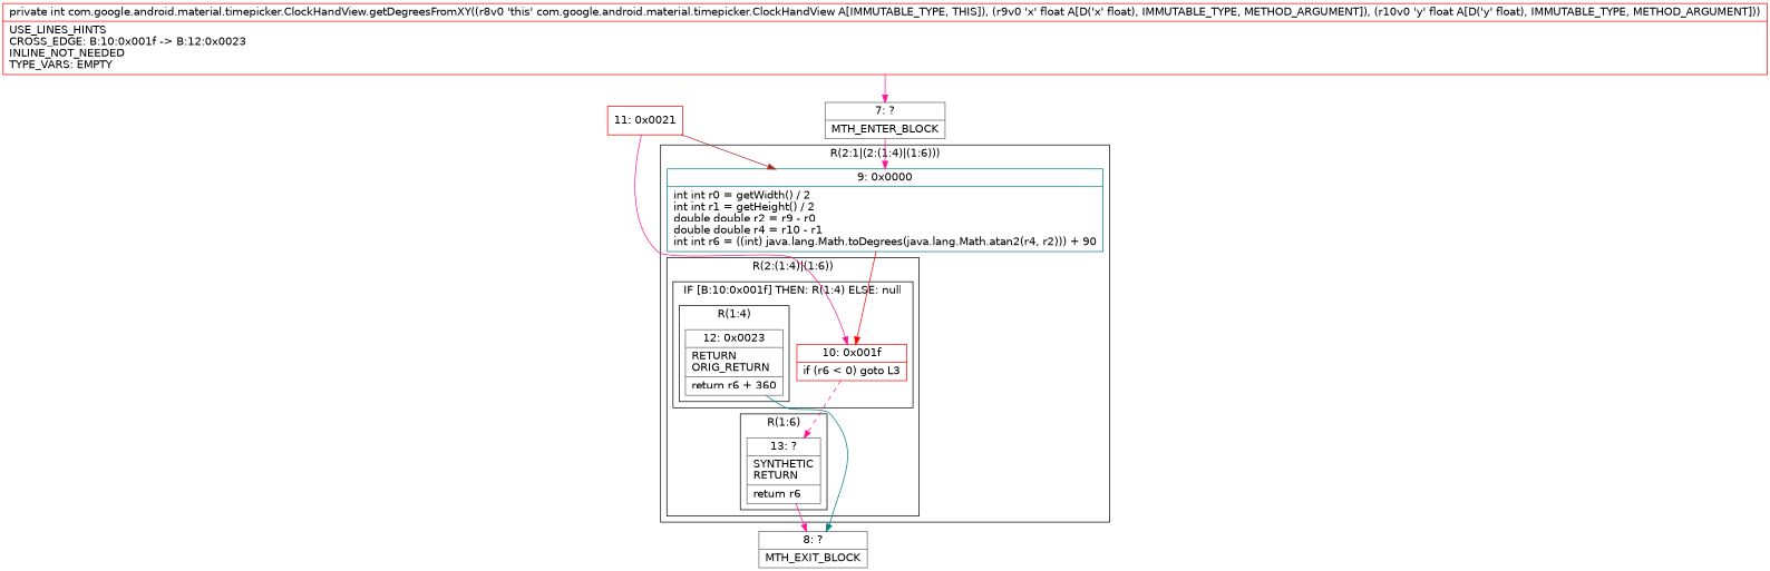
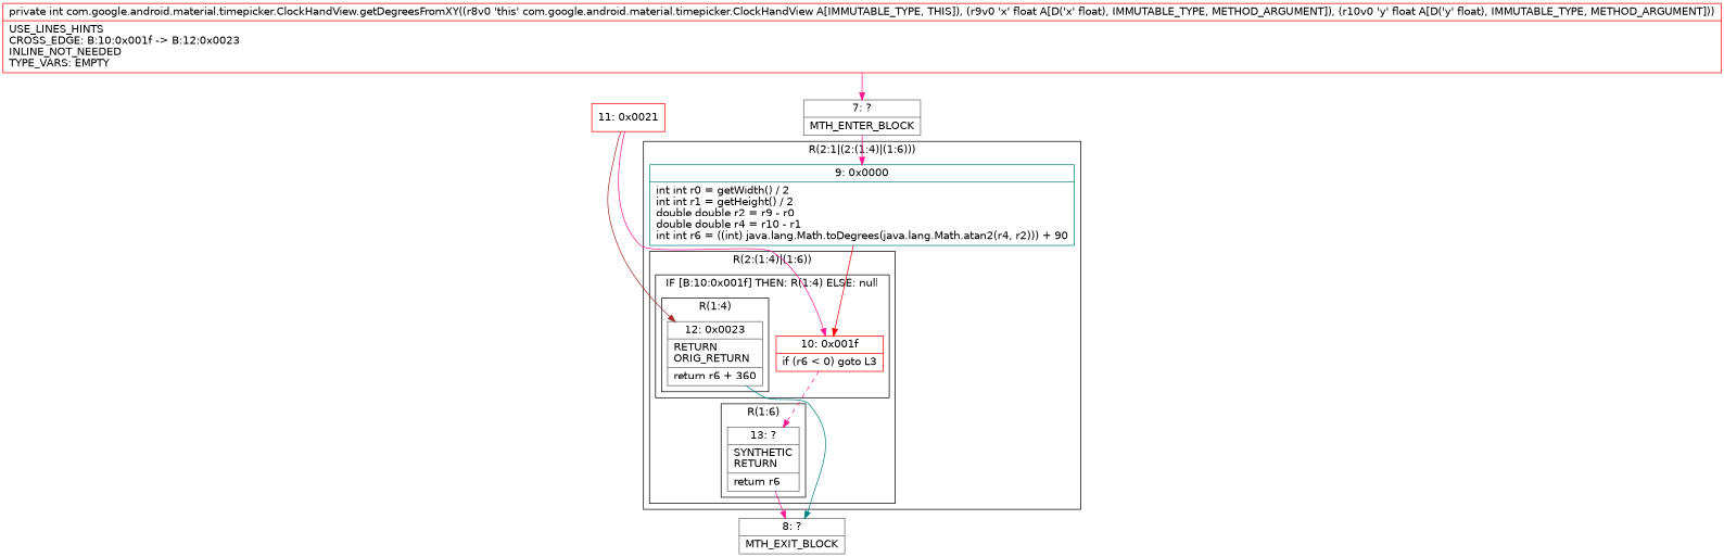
  digraph {
    fontname="DejaVu Sans"
    node [color=gray40 fontname="DejaVu Sans" shape=record]
    edge [color=deeppink fontname="DejaVu Sans"]
    n1 [label="{12\:\ 0x0023|RETURN\lORIG_RETURN\l|return r6 + 360\l}"]
    n2 [color=red label="{10\:\ 0x001f|if (r6 \< 0) goto L3\l}"]
    n3 [label="{13\:\ ?|SYNTHETIC\lRETURN\l|return r6\l}"]
    n4 [color=teal label="{9\:\ 0x0000|int int r0 = getWidth() \/ 2\lint int r1 = getHeight() \/ 2\ldouble double r2 = r9 \- r0\ldouble double r4 = r10 \- r1\lint int r6 = ((int) java.lang.Math.toDegrees(java.lang.Math.atan2(r4, r2))) + 90\l}"]
    n5 [label="{8\:\ ?|MTH_EXIT_BLOCK\l}"]
    n6 [color=red label="{11\:\ 0x0021}"]
    n7 [label="{7\:\ ?|MTH_ENTER_BLOCK\l}"]
    n8 [color=red label="{private int com.google.android.material.timepicker.ClockHandView.getDegreesFromXY((r8v0 'this' com.google.android.material.timepicker.ClockHandView A[IMMUTABLE_TYPE, THIS]), (r9v0 'x' float A[D('x' float), IMMUTABLE_TYPE, METHOD_ARGUMENT]), (r10v0 'y' float A[D('y' float), IMMUTABLE_TYPE, METHOD_ARGUMENT]))  | USE_LINES_HINTS\lCROSS_EDGE: B:10:0x001f \-\> B:12:0x0023\lINLINE_NOT_NEEDED\lTYPE_VARS: EMPTY\l}"]
    subgraph cluster_1 {
      label="R(2:1|(2:(1:4)|(1:6)))"
      n4
      subgraph cluster_2 {
        label="R(2:(1:4)|(1:6))"
        subgraph cluster_3 {
          label="IF [B:10:0x001f] THEN: R(1:4) ELSE: null"
          n2
          subgraph cluster_4 {
            label="R(1:4)"
            n1
          }
        }
        subgraph cluster_5 {
          label="R(1:6)"
          n3
        }
      }
    }
    n1 -> n5 [color=teal]
    n2 -> n3 [style=dashed]
    n3 -> n5
    n4 -> n2 [color=red]
-   n6 -> n4 [color=brown]
+   n6 -> n1 [color=brown]
    n6 -> n2
    n7 -> n4
    n8 -> n7
  }
